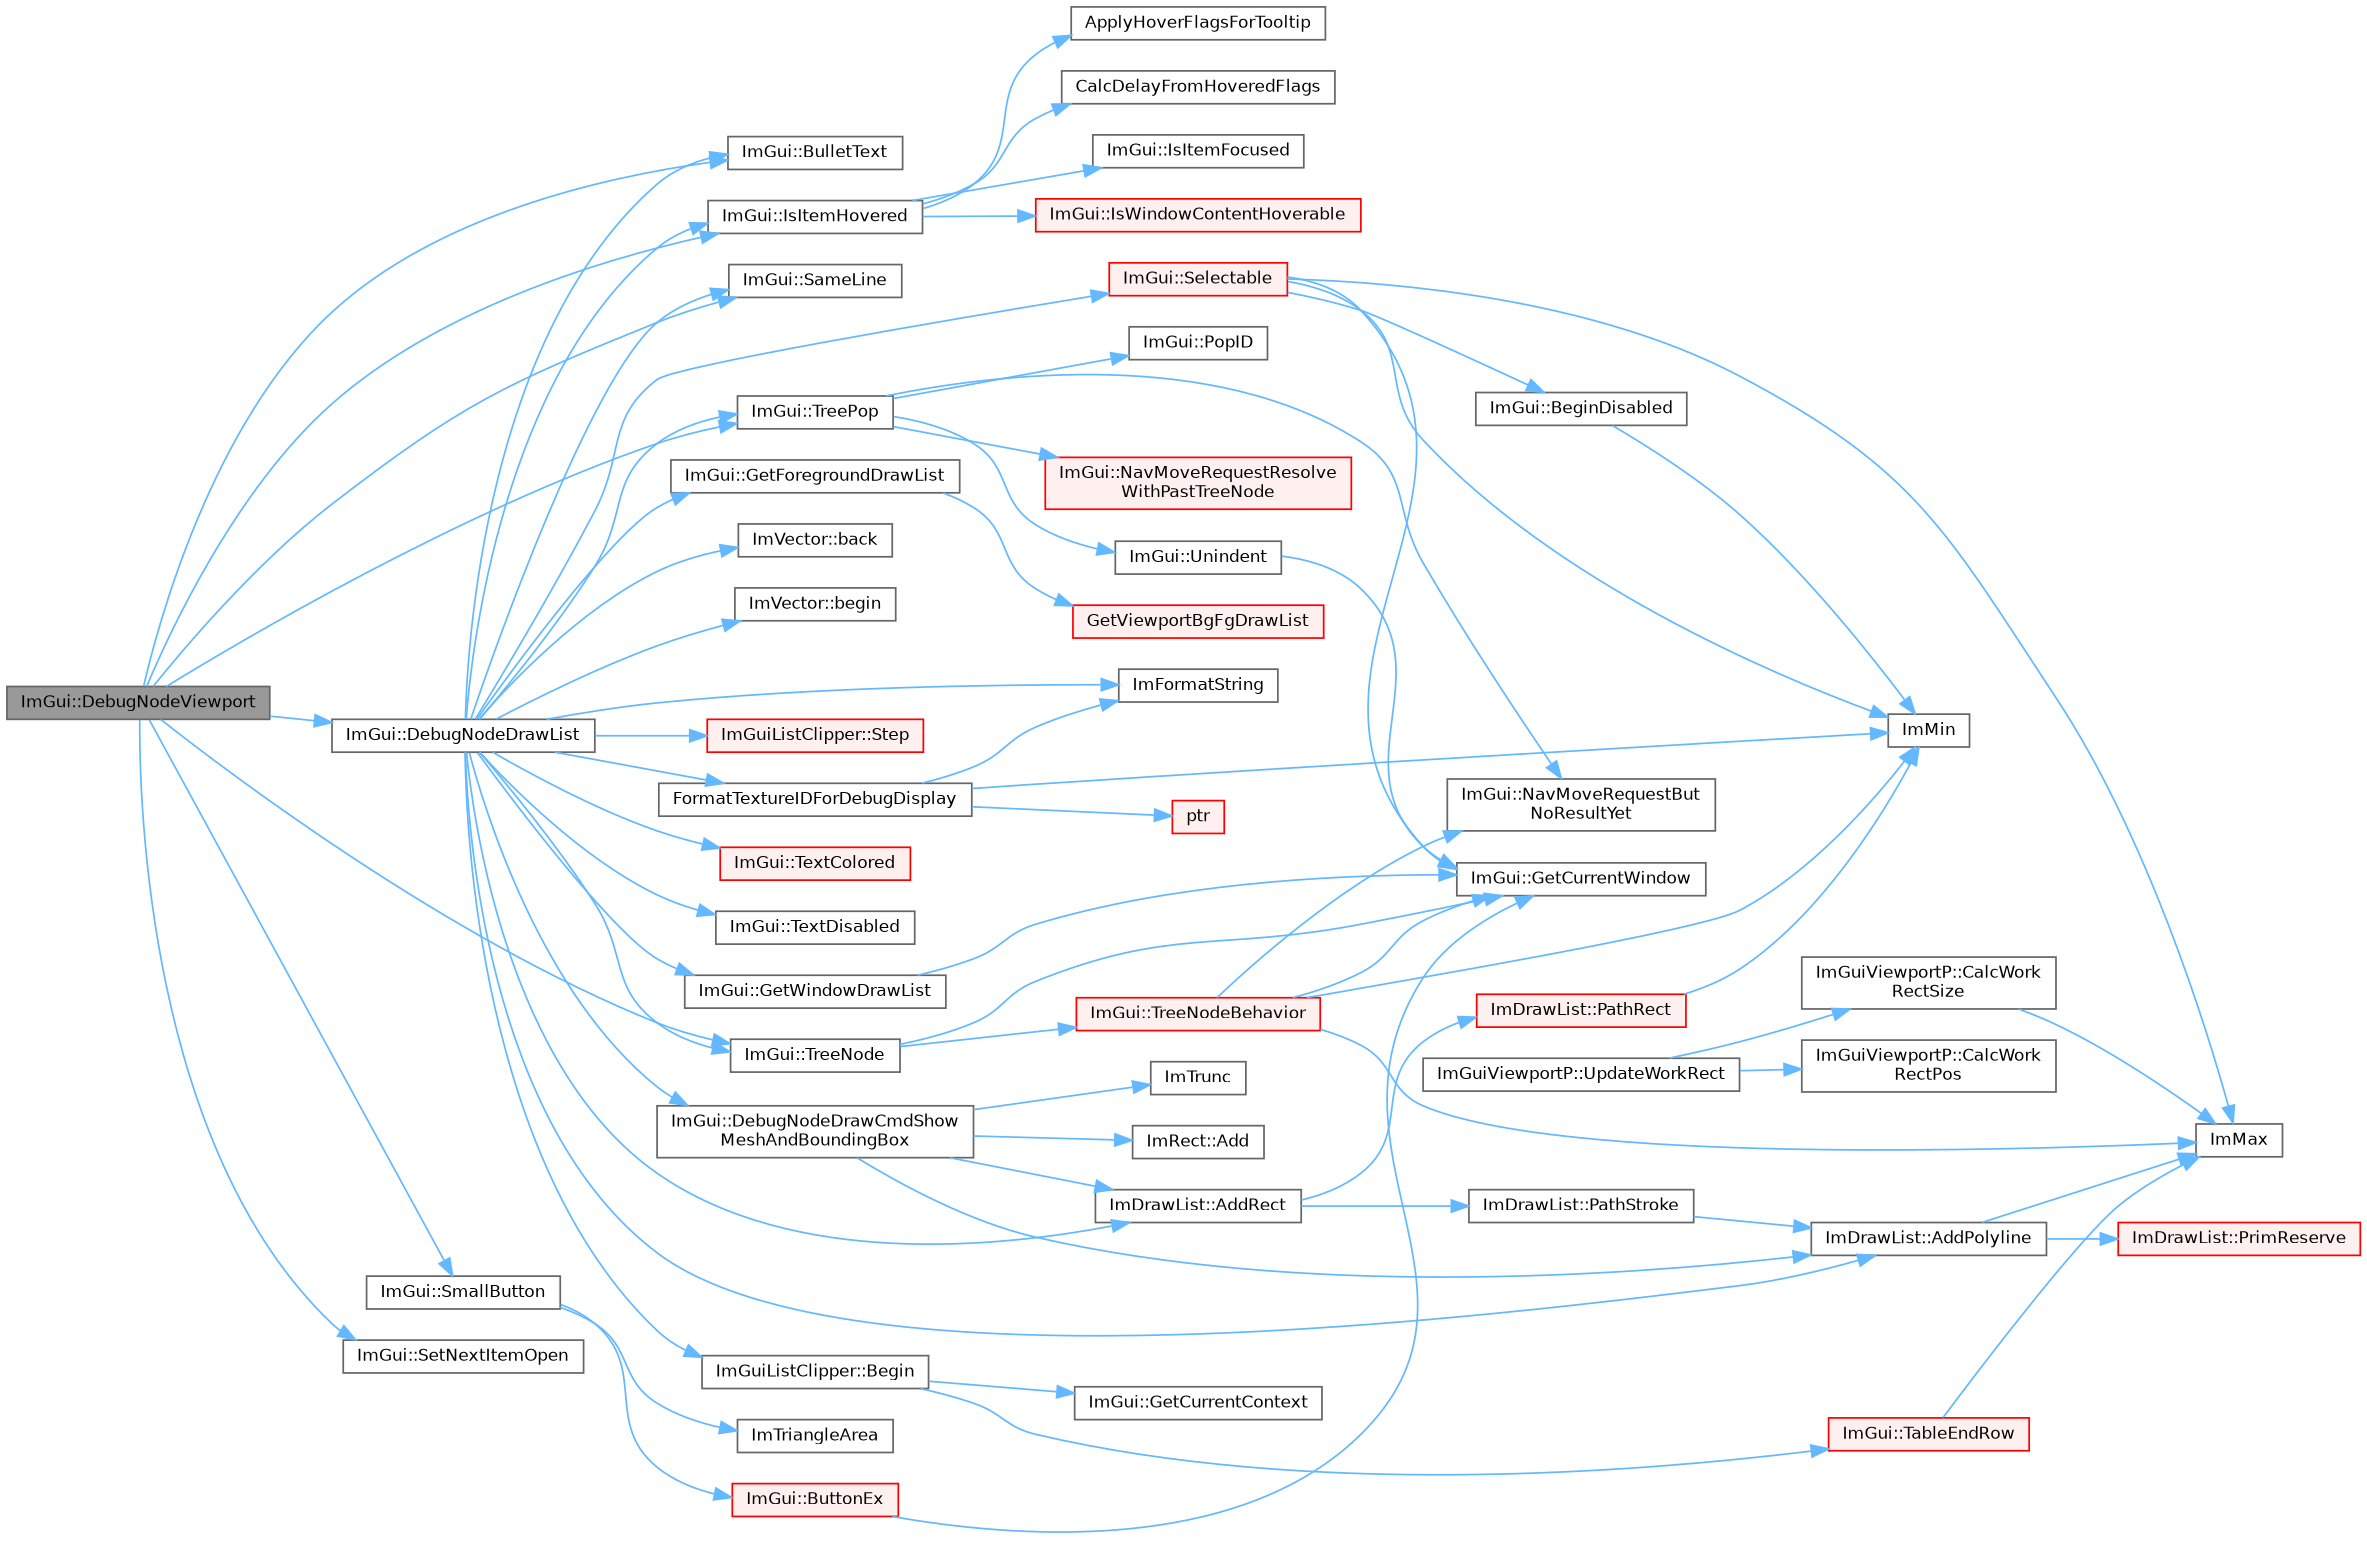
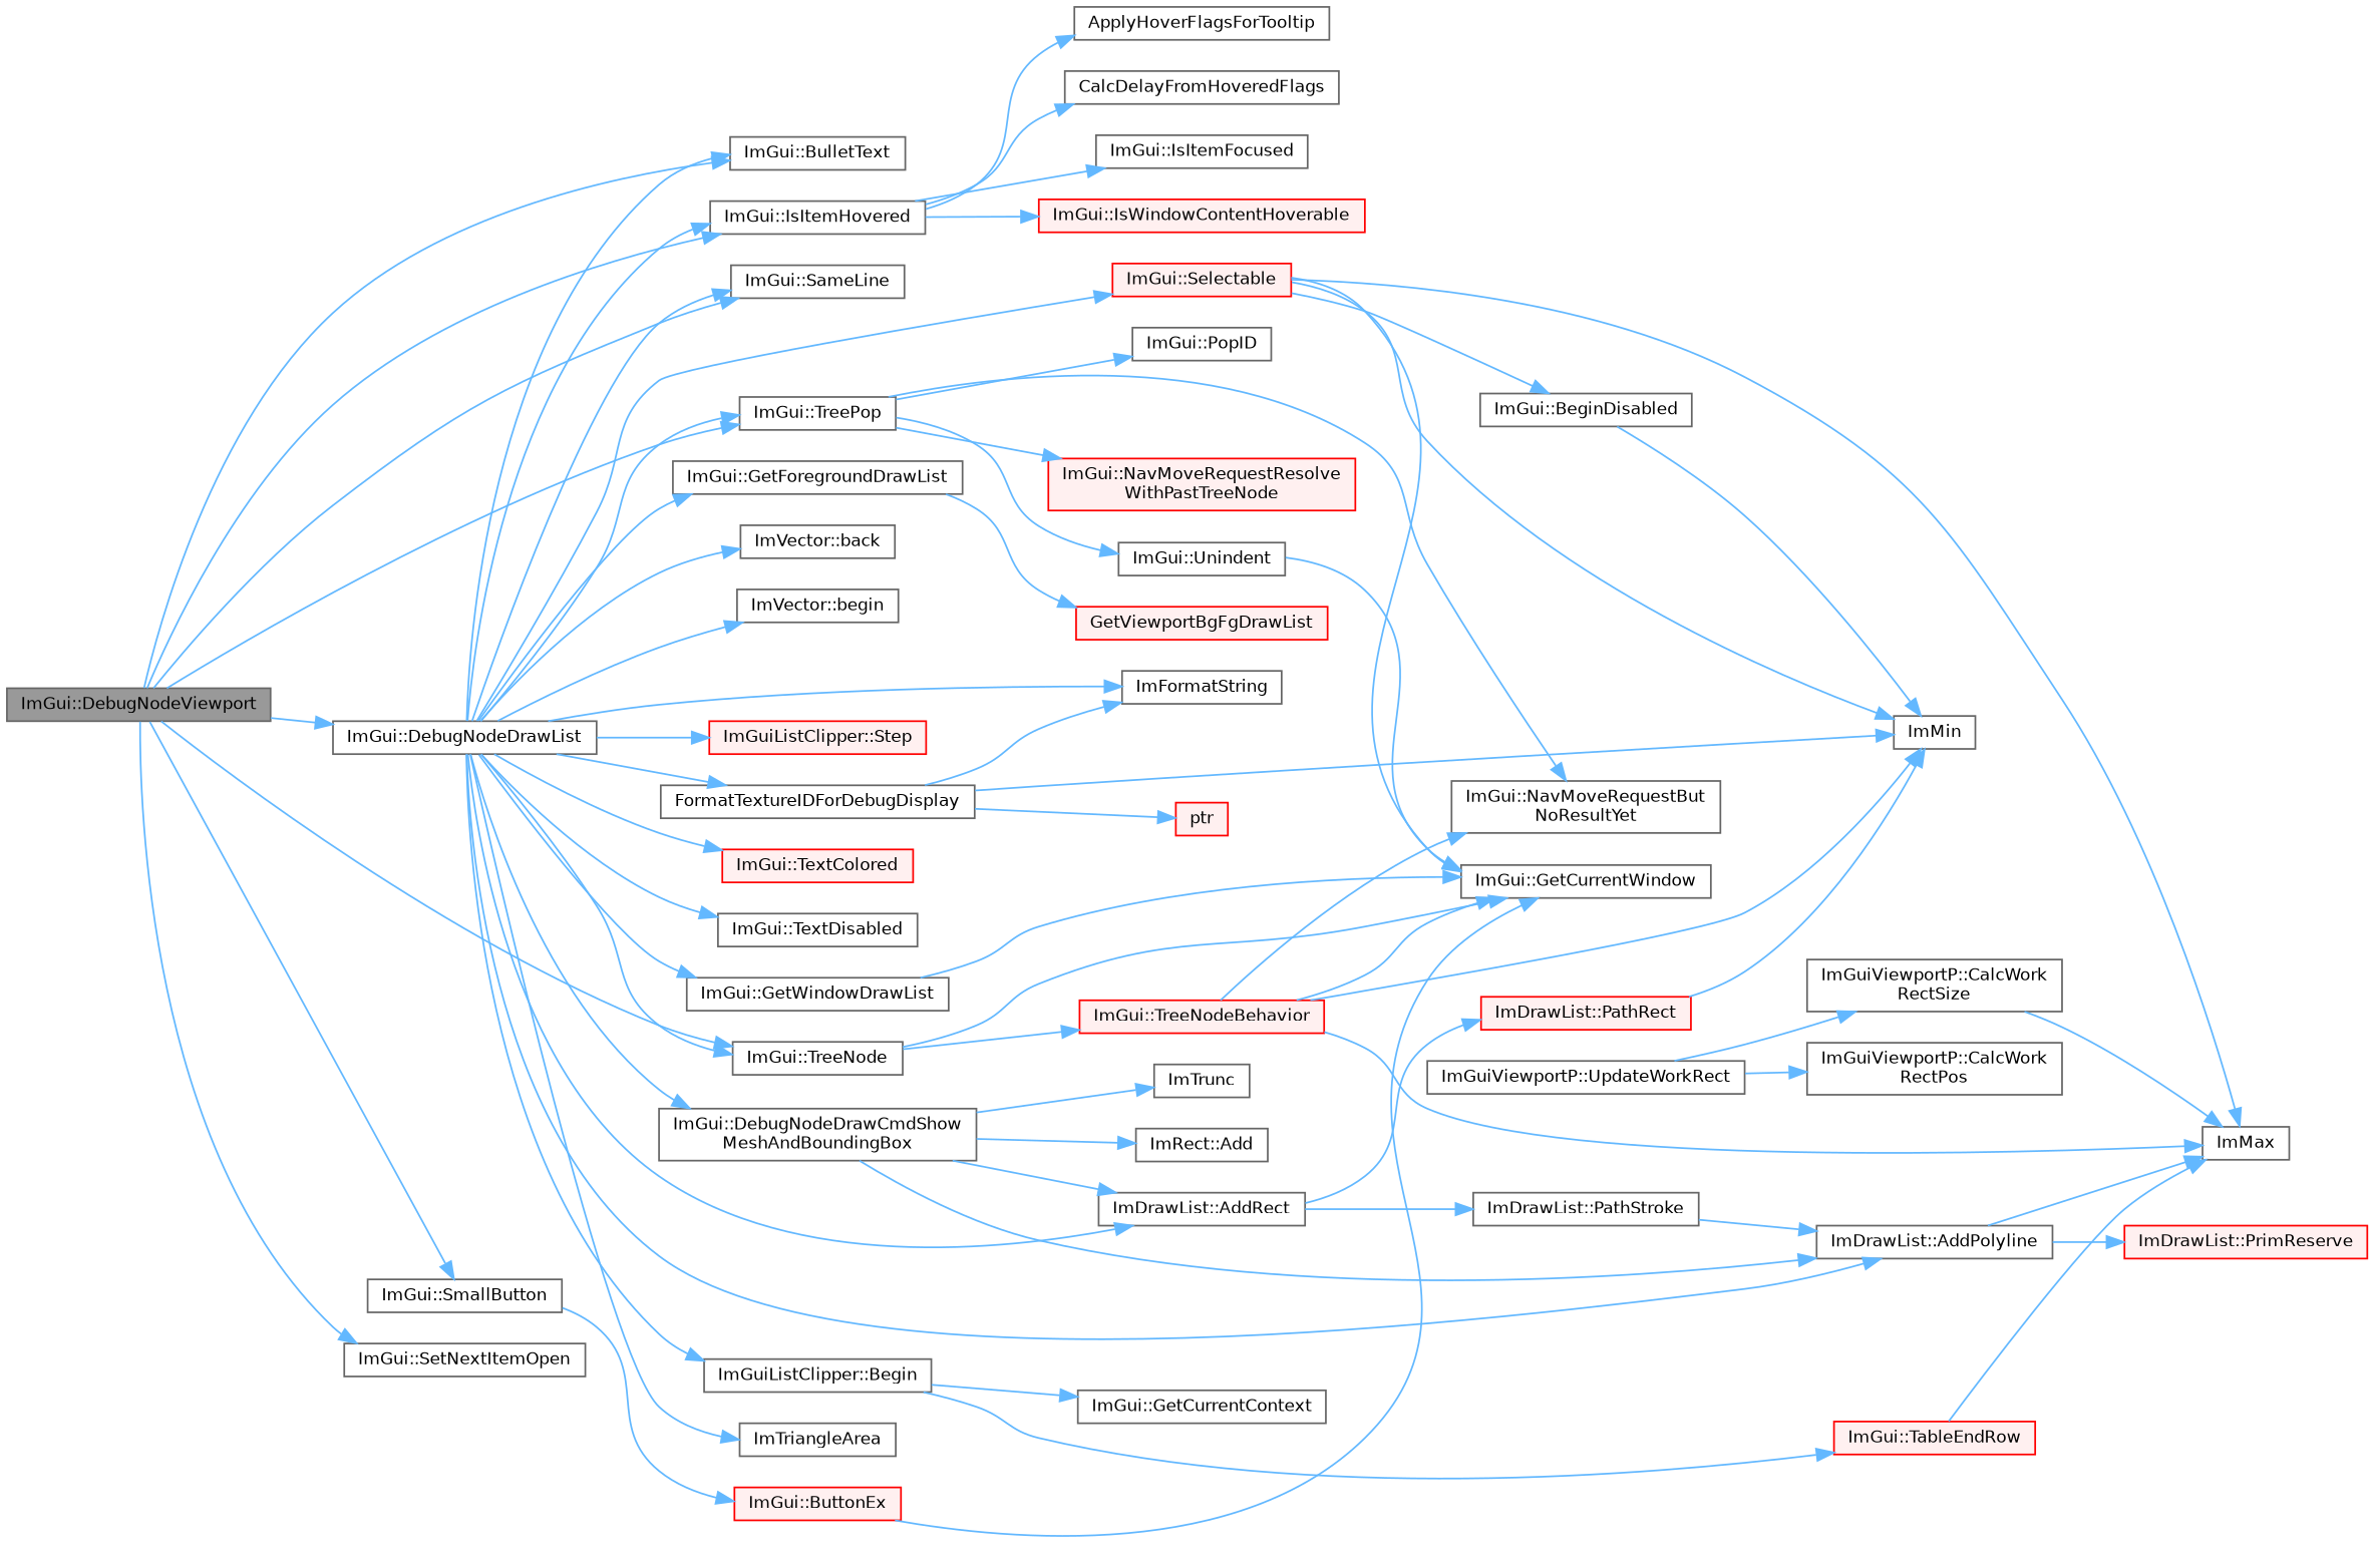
  digraph {
    rankdir=LR
    node [color=grey40 fillcolor=white fontname=Helvetica fontsize=10 shape=box style=filled]
    edge [color=steelblue1 fontname=Helvetica fontsize=10 labelfontname=Helvetica labelfontsize=10 style=solid]
    n1 [color=gray40 fillcolor=grey60 fontcolor=black height=0.2 label="ImGui::DebugNodeViewport" width=0.4]
    n2 [height=0.2 label="ImGui::BulletText" width=0.4]
    n3 [height=0.2 label="ImGui::DebugNodeDrawList" width=0.4]
    n4 [height=0.2 label="ImGui::IsItemHovered" width=0.4]
    n5 [height=0.2 label="ImGui::SameLine" width=0.4]
    n6 [height=0.2 label="ImGui::TreeNode" width=0.4]
    n7 [height=0.2 label="ImGui::TreePop" width=0.4]
    n8 [height=0.2 label="ImGui::SetNextItemOpen" width=0.4]
    n9 [height=0.2 label="ImGui::SmallButton" width=0.4]
    n10 [height=0.2 label="ImDrawList::AddPolyline" width=0.4]
    n11 [height=0.2 label="ImDrawList::AddRect" width=0.4]
    n12 [height=0.2 label="ImVector::back" width=0.4]
    n13 [height=0.2 label="ImGuiListClipper::Begin" width=0.4]
    n14 [height=0.2 label="ImVector::begin" width=0.4]
    n15 [height=0.2 label="ImGui::DebugNodeDrawCmdShow\lMeshAndBoundingBox" width=0.4]
    n16 [height=0.2 label=FormatTextureIDForDebugDisplay width=0.4]
    n17 [height=0.2 label=ImFormatString width=0.4]
    n18 [height=0.2 label="ImGui::GetForegroundDrawList" width=0.4]
    n19 [height=0.2 label="ImGui::GetWindowDrawList" width=0.4]
    n20 [height=0.2 label=ImTriangleArea width=0.4]
    n21 [color=red fillcolor="#FFF0F0" height=0.2 label="ImGui::Selectable" width=0.4]
    n22 [color=red fillcolor="#FFF0F0" height=0.2 label="ImGuiListClipper::Step" width=0.4]
    n23 [color=red fillcolor="#FFF0F0" height=0.2 label="ImGui::TextColored" width=0.4]
    n24 [height=0.2 label="ImGui::TextDisabled" width=0.4]
    n25 [height=0.2 label=ApplyHoverFlagsForTooltip width=0.4]
    n26 [height=0.2 label=CalcDelayFromHoveredFlags width=0.4]
    n27 [height=0.2 label="ImGui::IsItemFocused" width=0.4]
    n28 [color=red fillcolor="#FFF0F0" height=0.2 label="ImGui::IsWindowContentHoverable" width=0.4]
    n29 [height=0.2 label="ImGui::GetCurrentWindow" width=0.4]
    n30 [color=red fillcolor="#FFF0F0" height=0.2 label="ImGui::TreeNodeBehavior" width=0.4]
    n31 [height=0.2 label="ImGui::NavMoveRequestBut\lNoResultYet" width=0.4]
    n32 [color=red fillcolor="#FFF0F0" height=0.2 label="ImGui::NavMoveRequestResolve\lWithPastTreeNode" width=0.4]
    n33 [height=0.2 label="ImGui::PopID" width=0.4]
    n34 [height=0.2 label="ImGui::Unindent" width=0.4]
    n35 [color=red fillcolor="#FFF0F0" height=0.2 label="ImGui::ButtonEx" width=0.4]
    n36 [height=0.2 label="ImGuiViewportP::UpdateWorkRect" width=0.4]
    n37 [height=0.2 label="ImGuiViewportP::CalcWork\lRectPos" width=0.4]
    n38 [height=0.2 label="ImGuiViewportP::CalcWork\lRectSize" width=0.4]
    n39 [height=0.2 label=ImMax width=0.4]
    n40 [color=red fillcolor="#FFF0F0" height=0.2 label="ImDrawList::PrimReserve" width=0.4]
    n41 [color=red fillcolor="#FFF0F0" height=0.2 label="ImDrawList::PathRect" width=0.4]
    n42 [height=0.2 label="ImDrawList::PathStroke" width=0.4]
    n43 [height=0.2 label="ImGui::GetCurrentContext" width=0.4]
    n44 [color=red fillcolor="#FFF0F0" height=0.2 label="ImGui::TableEndRow" width=0.4]
    n45 [height=0.2 label="ImRect::Add" width=0.4]
    n46 [height=0.2 label=ImTrunc width=0.4]
    n47 [height=0.2 label=ImMin width=0.4]
    n48 [color=red fillcolor="#FFF0F0" height=0.2 label=ptr width=0.4]
    n49 [color=red fillcolor="#FFF0F0" height=0.2 label=GetViewportBgFgDrawList width=0.4]
    n50 [height=0.2 label="ImGui::BeginDisabled" width=0.4]
    n1 -> n2
    n1 -> n3
    n1 -> n4
    n1 -> n5
    n1 -> n6
    n1 -> n7
    n1 -> n8
    n1 -> n9
    n3 -> n2
    n3 -> n4
    n3 -> n5
    n3 -> n6
    n3 -> n7
    n3 -> n10
    n3 -> n11
    n3 -> n12
    n3 -> n13
    n3 -> n14
    n3 -> n15
    n3 -> n16
    n3 -> n17
    n3 -> n18
    n3 -> n19
-   n9 -> n20
+   n3 -> n20
    n3 -> n21
    n3 -> n22
    n3 -> n23
    n3 -> n24
    n4 -> n25
    n4 -> n26
    n4 -> n27
    n4 -> n28
    n6 -> n29
    n6 -> n30
    n7 -> n31
    n7 -> n32
    n7 -> n33
    n7 -> n34
    n9 -> n35
    n10 -> n39
    n10 -> n40
    n11 -> n41
    n11 -> n42
    n13 -> n43
    n13 -> n44
    n15 -> n10
    n15 -> n11
    n15 -> n45
    n15 -> n46
    n16 -> n17
    n16 -> n47
    n16 -> n48
    n18 -> n49
    n19 -> n29
    n21 -> n29
    n21 -> n39
    n21 -> n47
    n21 -> n50
    n30 -> n29
    n30 -> n31
    n30 -> n39
    n30 -> n47
    n34 -> n29
    n35 -> n29
    n36 -> n37
    n36 -> n38
    n38 -> n39
    n41 -> n47
    n42 -> n10
    n44 -> n39
    n50 -> n47
  }
